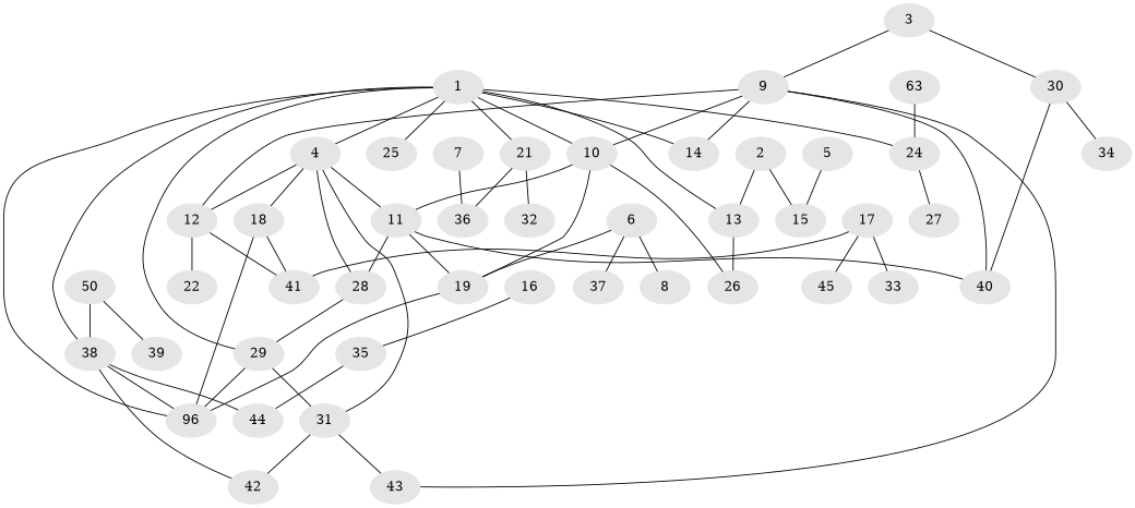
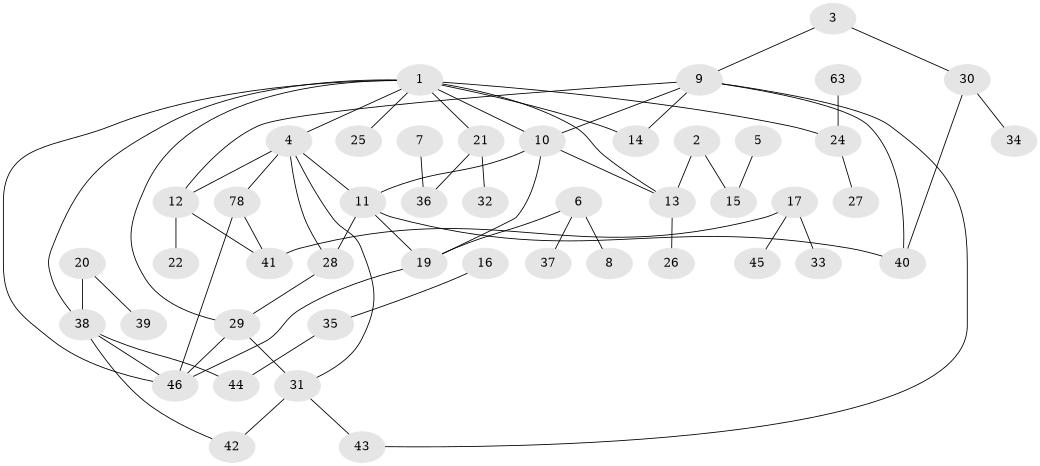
  graph {
    node [color=gray90 style=filled]
    edge [weight=1.0]
    1
    4
    10
    13
    14
    21
    24
    25
    29
    38
-   46 [label=96]
+   46
    11
    12
-   18
+   18 [label=78]
    28
    31
    19
    26
    36
    32
    27
    42
    44
    2
    15
    3
    9
    30
    40
    43
    34
    22
    41
    5
    6
    8
    37
    7
    16
    35
    17
    33
    45
-   20 [label=50]
+   20
    39
    n46 [label=63]
    1 -- 4
    1 -- 10
    1 -- 13
    1 -- 14
    1 -- 21
    1 -- 24
    1 -- 25
    1 -- 29
    1 -- 38
    1 -- 46
    4 -- 11
    4 -- 12
    4 -- 18
    4 -- 28
    4 -- 31
    10 -- 11
    10 -- 19
-   10 -- 26
+   10 -- 13
    13 -- 26
    21 -- 36
    21 -- 32
    24 -- 27
    29 -- 46
    29 -- 31 [weight=2.0]
    38 -- 46
    38 -- 42
    38 -- 44
    11 -- 28
    11 -- 19
    11 -- 40
    12 -- 22
    12 -- 41
    18 -- 46
    18 -- 41
    28 -- 29
    31 -- 42
    31 -- 43
    19 -- 46
    2 -- 13
    2 -- 15
    3 -- 9
    3 -- 30
    9 -- 10
    9 -- 14
    9 -- 12
    9 -- 40
    9 -- 43
    30 -- 40
    30 -- 34
    5 -- 15
    6 -- 19
    6 -- 8
    6 -- 37
    7 -- 36
    16 -- 35
    35 -- 44
    17 -- 41
    17 -- 33
    17 -- 45
    20 -- 38
    20 -- 39
    n46 -- 24
  }
